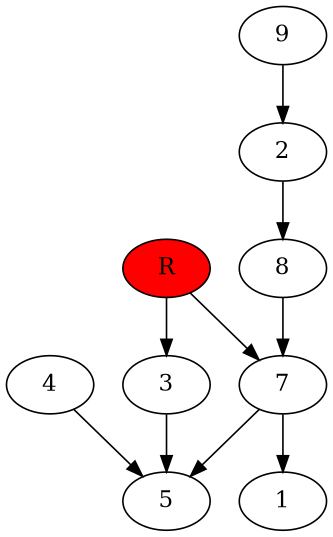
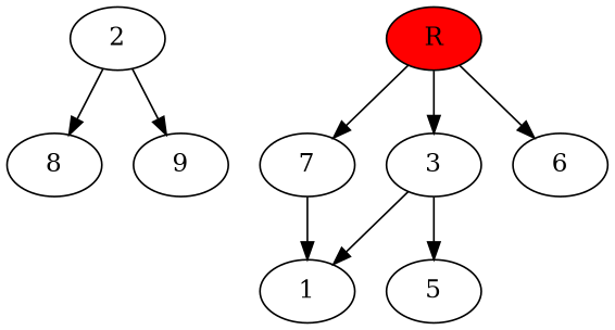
  digraph {
    2
    8
    9
-   4
    5
    7
    3
    1
    R [fillcolor="#ff0000" style=filled]
+   6
    2 -> 8
-   9 -> 2
-   8 -> 7
-   4 -> 5
-   7 -> 5
+   2 -> 9
    7 -> 1
    3 -> 5
+   3 -> 1
    R -> 7
    R -> 3
+   R -> 6
  }
